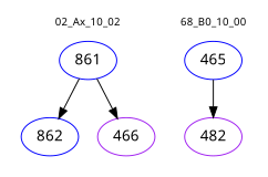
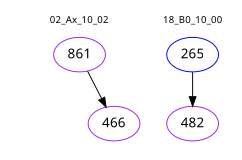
  digraph {
    fontname="Noto Sans"
    node [color=blue fontname="Noto Sans"]
    edge [color=black fontname="Noto Sans"]
-   n1 [label=861]
-   n2 [label=862]
+   n1 [color=purple label=861]
    n3 [color=purple label=466]
-   n4 [label=465]
+   n4 [label=265]
    n5 [color=purple label=482]
    subgraph cluster_1 {
      color=white
      fontsize=10
      label="02_Ax_10_02"
      n1
-     n2
      n3
    }
    subgraph cluster_2 {
      color=white
      fontsize=10
-     label="68_B0_10_00"
+     label="18_B0_10_00"
      n4
      n5
    }
-   n1 -> n2
    n1 -> n3
    n4 -> n5
  }
